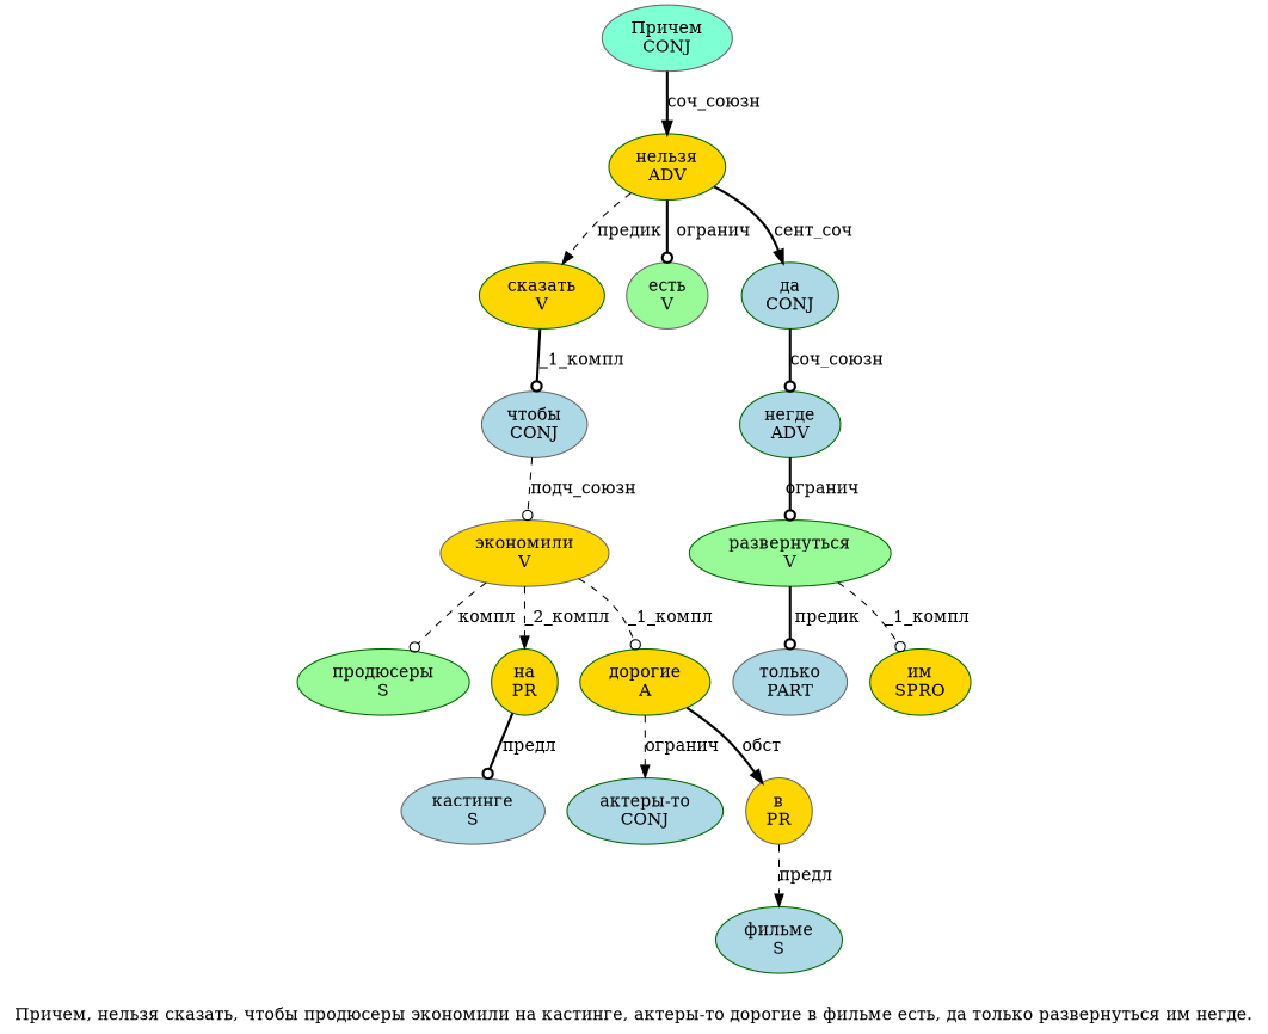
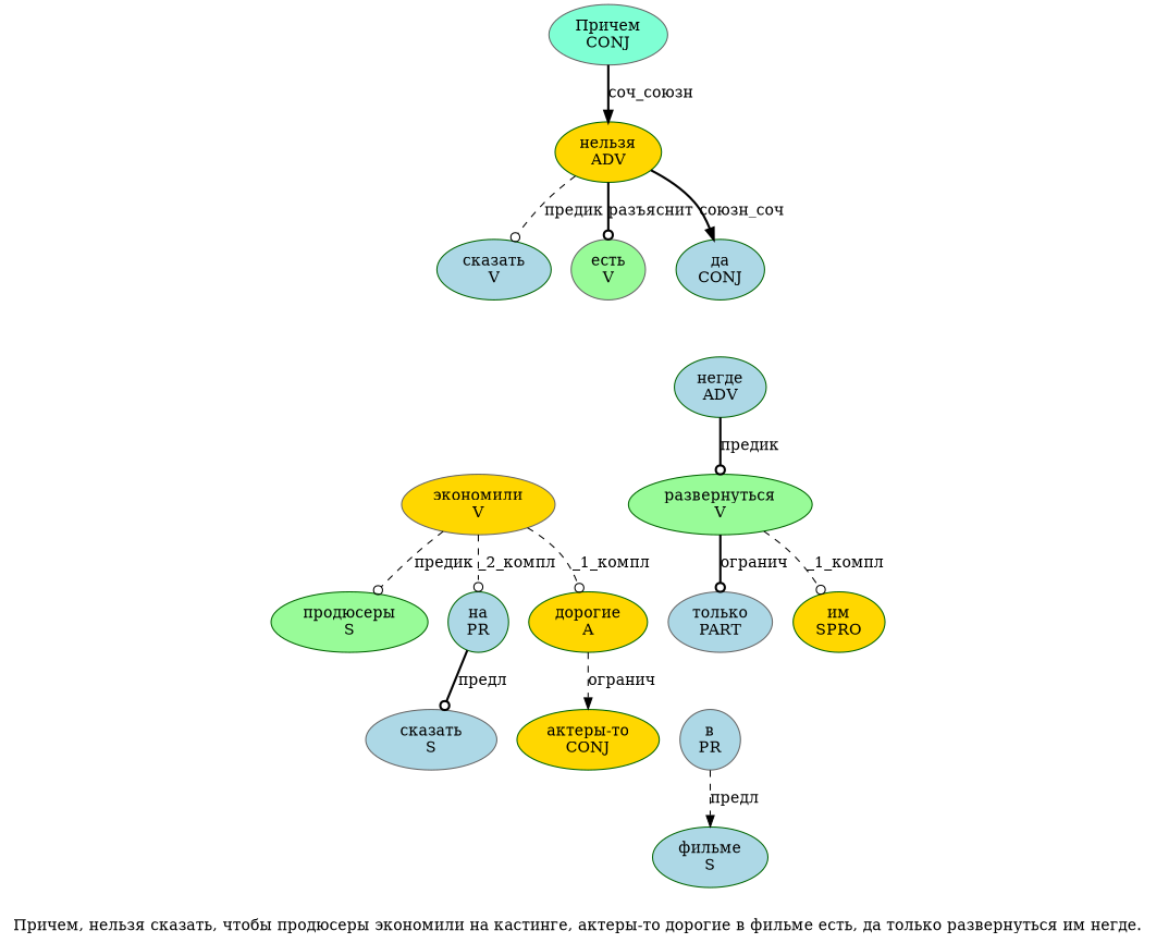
  digraph {
    label="Причем, нельзя сказать, чтобы продюсеры экономили на кастинге, актеры-то дорогие в фильме есть, да только развернуться им негде."
    node [color=darkgreen fillcolor=lightblue penwidth=1 shape=ellipse style=filled]
    edge [arrowhead=odot style=bold]
    n1 [color=gray40 fillcolor=aquamarine label="Причем\nCONJ"]
    n2 [fillcolor=gold label="нельзя\nADV"]
-   n3 [fillcolor=gold label="сказать\nV"]
+   n3 [label="сказать\nV"]
    n4 [color=gray40 fillcolor=palegreen label="есть\nV"]
    n5 [label="да\nCONJ"]
-   n6 [color=gray40 label="чтобы\nCONJ"]
    n7 [label="негде\nADV"]
    n8 [color=gray40 fillcolor=gold label="экономили\nV"]
    n9 [fillcolor=palegreen label="продюсеры\nS"]
-   n10 [fillcolor=gold label="на\nPR"]
+   n10 [label="на\nPR"]
    n11 [fillcolor=gold label="дорогие\nA"]
-   n12 [color=gray40 label="кастинге\nS"]
-   n13 [label="актеры-то\nCONJ"]
-   n14 [color=gray40 fillcolor=gold label="в\nPR"]
+   n12 [color=gray40 label="сказать\nS"]
+   n13 [fillcolor=gold label="актеры-то\nCONJ"]
+   n14 [color=gray40 label="в\nPR"]
    n15 [label="фильме\nS"]
    n16 [fillcolor=palegreen label="развернуться\nV"]
    n17 [color=gray40 label="только\nPART"]
    n18 [fillcolor=gold label="им\nSPRO"]
    n1 -> n2 [arrowhead=normal label="соч_союзн"]
-   n2 -> n3 [arrowhead=normal label="предик" style=dashed]
-   n2 -> n4 [label="огранич"]
-   n2 -> n5 [arrowhead=normal label="сент_соч"]
-   n3 -> n6 [label="_1_компл"]
-   n5 -> n7 [label="соч_союзн"]
-   n6 -> n8 [label="подч_союзн" style=dashed]
-   n7 -> n16 [label="огранич"]
-   n8 -> n9 [label="компл" style=dashed]
-   n8 -> n10 [arrowhead=normal label="_2_компл" style=dashed]
+   n2 -> n3 [label="предик" style=dashed]
+   n2 -> n4 [label="разъяснит"]
+   n2 -> n5 [arrowhead=normal label="союзн_соч"]
+   n7 -> n16 [label="предик"]
+   n8 -> n9 [label="предик" style=dashed]
+   n8 -> n10 [label="_2_компл" style=dashed]
    n8 -> n11 [label="_1_компл" style=dashed]
    n10 -> n12 [label="предл"]
    n11 -> n13 [arrowhead=normal label="огранич" style=dashed]
-   n11 -> n14 [arrowhead=normal label="обст"]
    n14 -> n15 [arrowhead=normal label="предл" style=dashed]
-   n16 -> n17 [label="предик"]
+   n16 -> n17 [label="огранич"]
    n16 -> n18 [label="_1_компл" style=dashed]
  }
